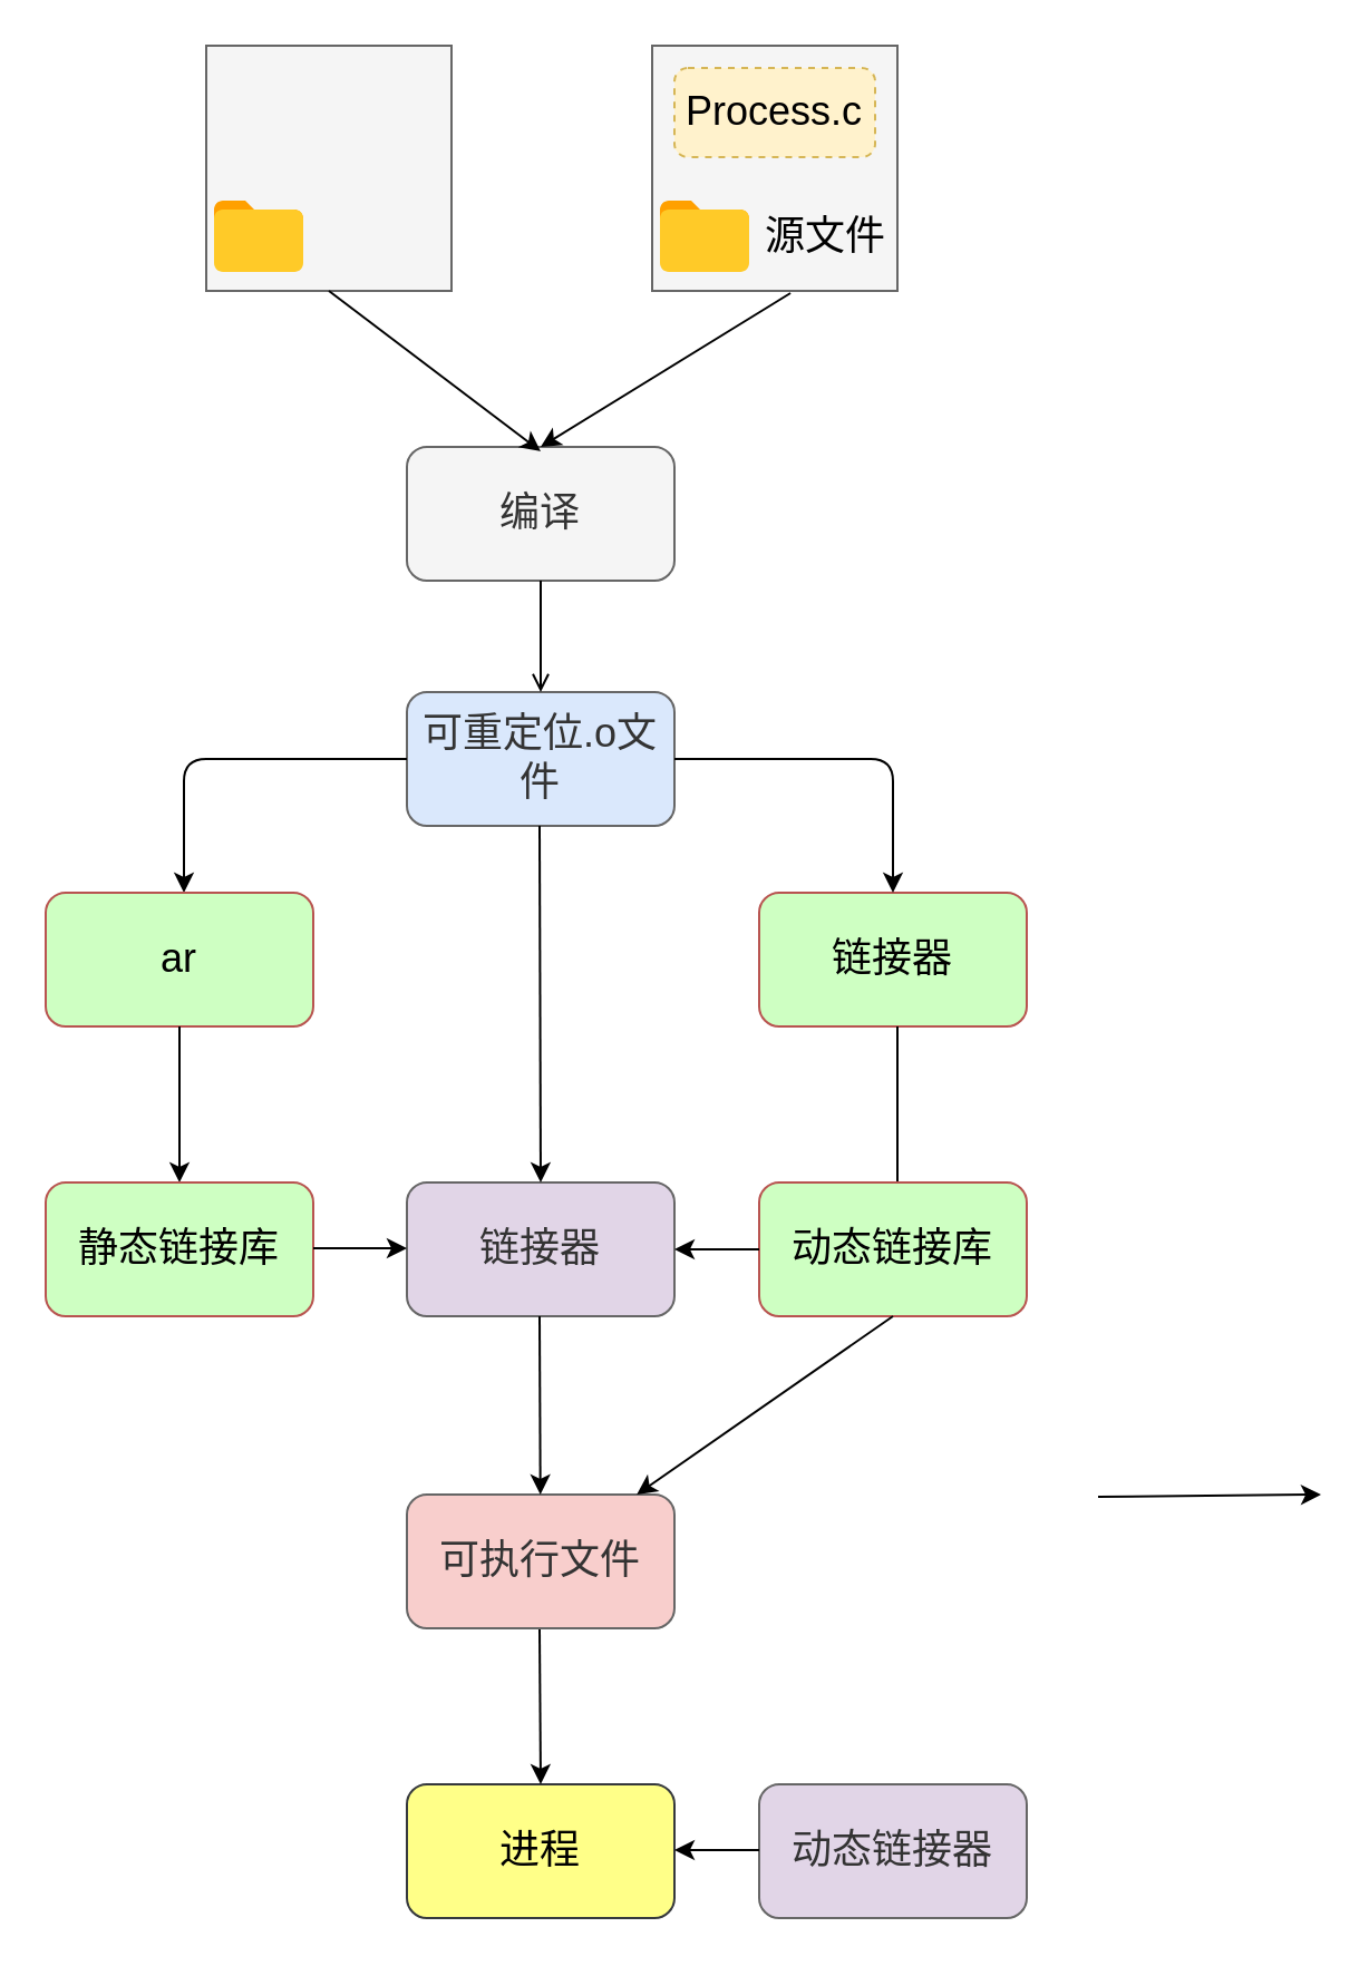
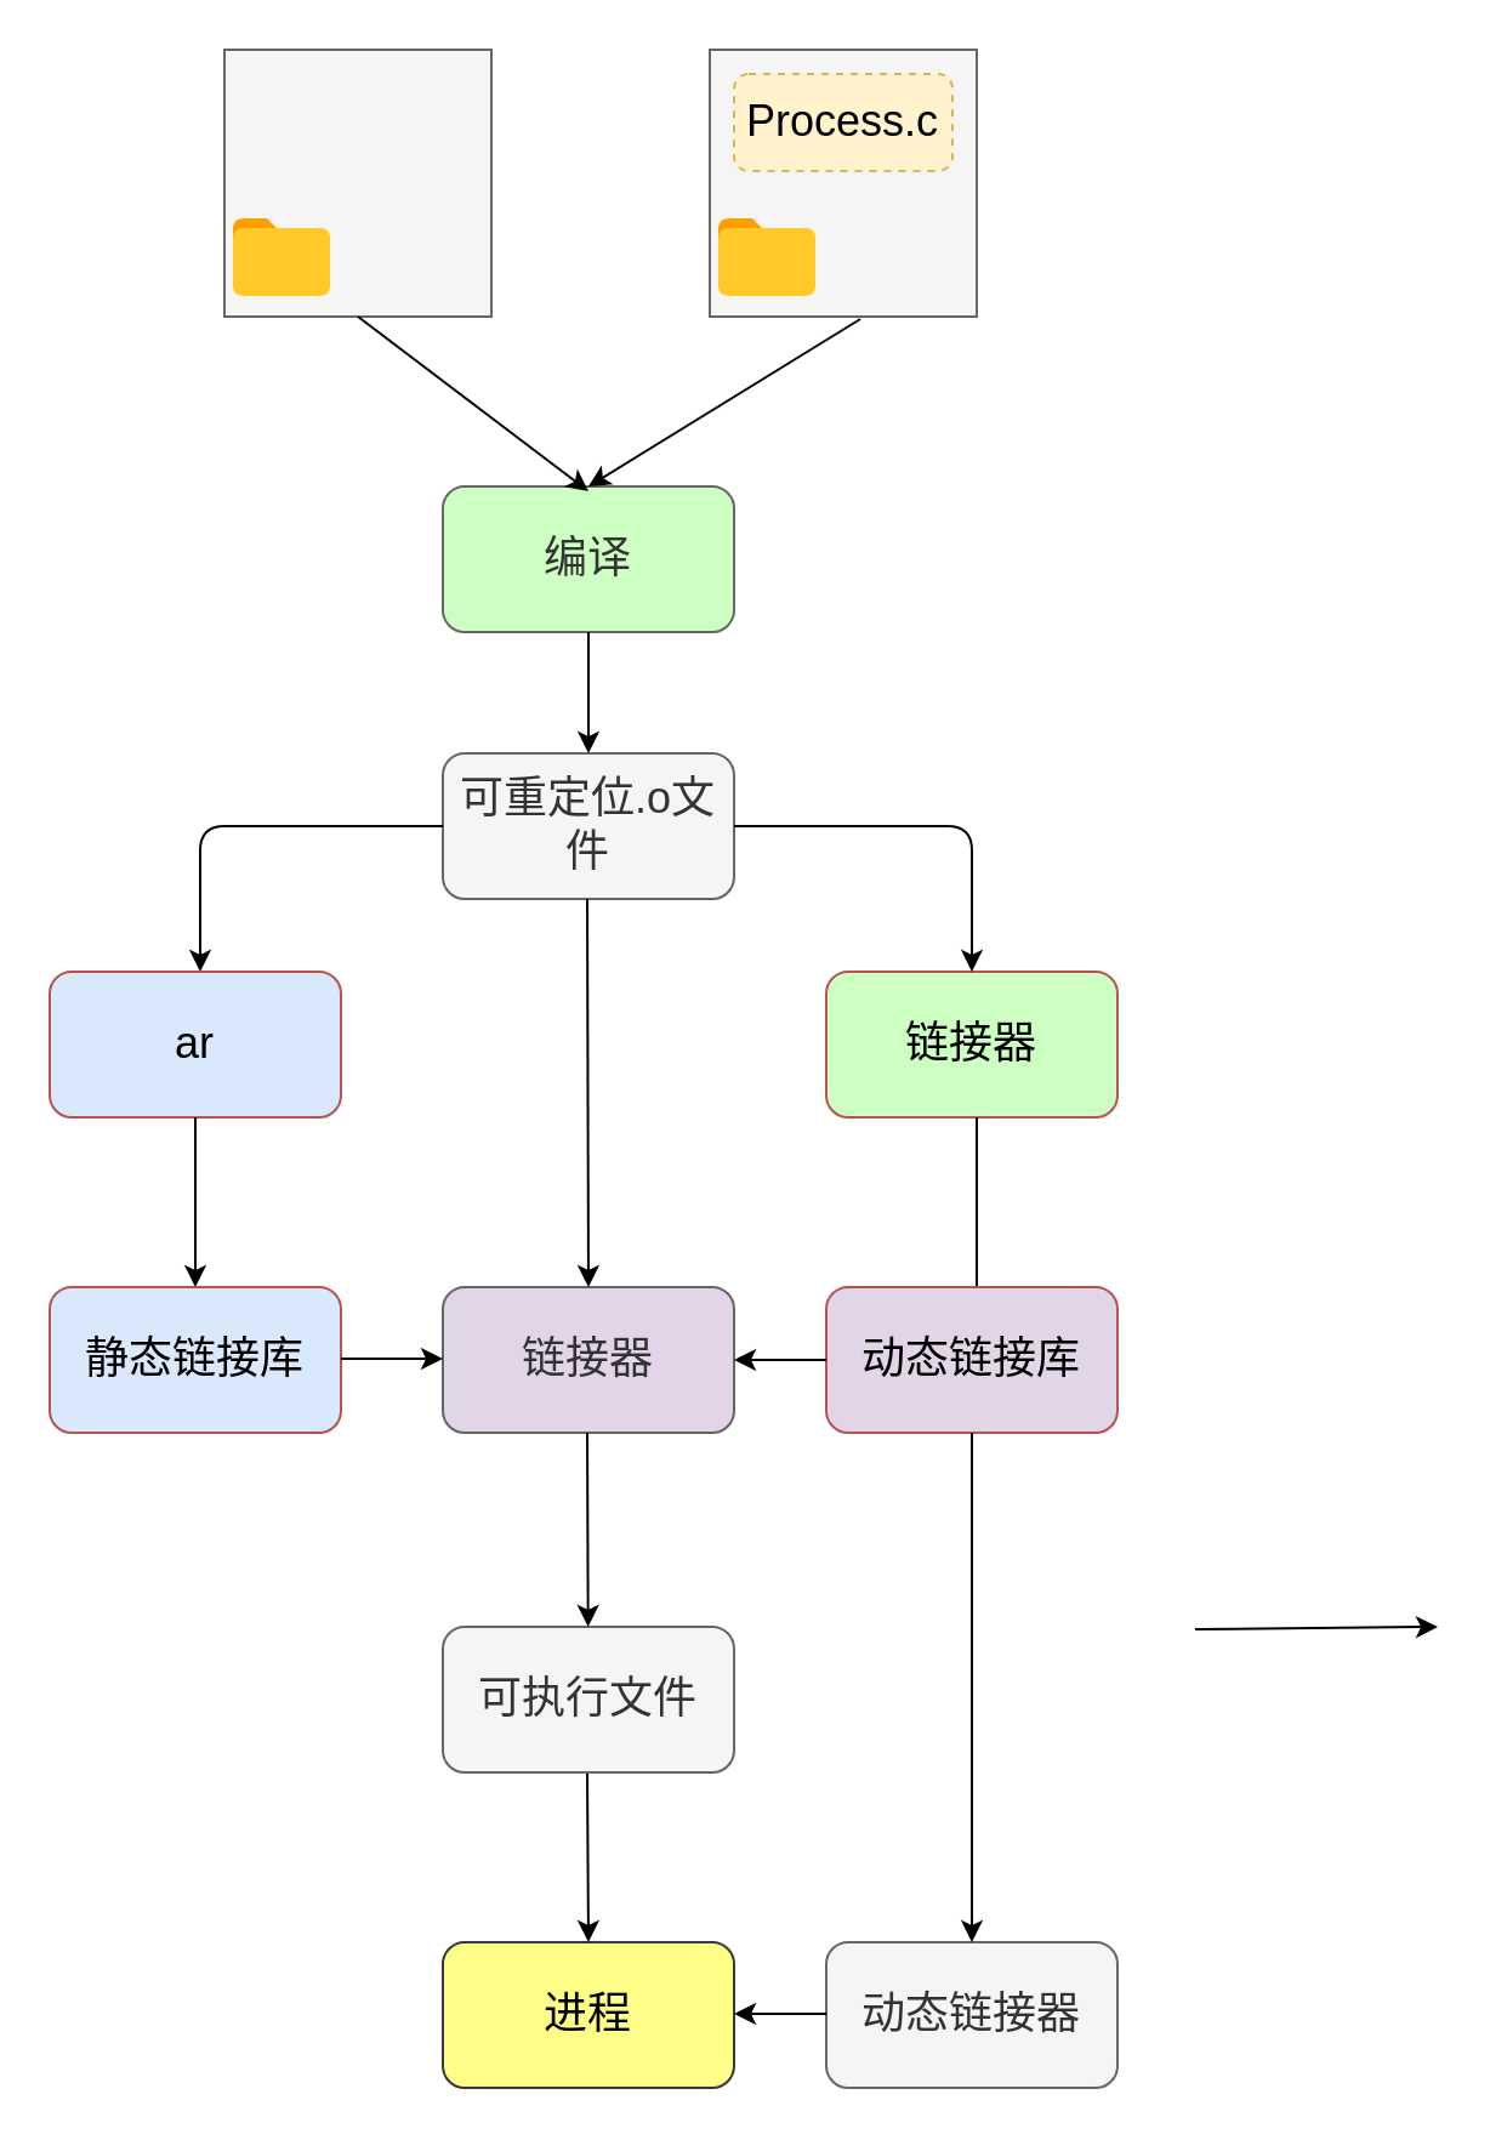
  <mxCell id="0" />
  <mxCell id="1" parent="0" />
  <mxCell id="2" value="" style="rounded=0;whiteSpace=wrap;html=1;fillColor=#f5f5f5;strokeColor=#666666;fontColor=#333333;" vertex="1" parent="1"><mxGeometry x="92" y="20" width="110" height="110" as="geometry" /></mxCell>
  <mxCell id="3" value="" style="rounded=0;whiteSpace=wrap;html=1;fillColor=#f5f5f5;strokeColor=#666666;fontColor=#333333;" vertex="1" parent="1"><mxGeometry x="292" y="20" width="110" height="110" as="geometry" /></mxCell>
  <mxCell id="4" value="" style="shape=image;verticalLabelPosition=bottom;verticalAlign=top;imageAspect=0;aspect=fixed;image=data:image/svg+xml,PHN2ZyB4bWxucz0iaHR0cDovL3d3dy53My5vcmcvMjAwMC9zdmciIHZlcnNpb249IjEiIHZpZXdCb3g9IjAgMCA0OCA0OCIgZW5hYmxlLWJhY2tncm91bmQ9Im5ldyAwIDAgNDggNDgiPiYjeGE7ICAgIDxwYXRoIGZpbGw9IiNGRkEwMDAiIGQ9Ik00MCwxMkgyMmwtNC00SDhjLTIuMiwwLTQsMS44LTQsNHY4aDQwdi00QzQ0LDEzLjgsNDIuMiwxMiw0MCwxMnoiLz4mI3hhOyAgICA8cGF0aCBmaWxsPSIjRkZDQTI4IiBkPSJNNDAsMTJIOGMtMi4yLDAtNCwxLjgtNCw0djIwYzAsMi4yLDEuOCw0LDQsNGgzMmMyLjIsMCw0LTEuOCw0LTRWMTZDNDQsMTMuOCw0Mi4yLDEyLDQwLDEyeiIvPiYjeGE7PC9zdmc+" vertex="1" parent="1"><mxGeometry x="92" y="82" width="48" height="48" as="geometry" /></mxCell>
  <mxCell id="5" value="" style="shape=image;verticalLabelPosition=bottom;verticalAlign=top;imageAspect=0;aspect=fixed;image=data:image/svg+xml,PHN2ZyB4bWxucz0iaHR0cDovL3d3dy53My5vcmcvMjAwMC9zdmciIHZlcnNpb249IjEiIHZpZXdCb3g9IjAgMCA0OCA0OCIgZW5hYmxlLWJhY2tncm91bmQ9Im5ldyAwIDAgNDggNDgiPiYjeGE7ICAgIDxwYXRoIGZpbGw9IiNGRkEwMDAiIGQ9Ik00MCwxMkgyMmwtNC00SDhjLTIuMiwwLTQsMS44LTQsNHY4aDQwdi00QzQ0LDEzLjgsNDIuMiwxMiw0MCwxMnoiLz4mI3hhOyAgICA8cGF0aCBmaWxsPSIjRkZDQTI4IiBkPSJNNDAsMTJIOGMtMi4yLDAtNCwxLjgtNCw0djIwYzAsMi4yLDEuOCw0LDQsNGgzMmMyLjIsMCw0LTEuOCw0LTRWMTZDNDQsMTMuOCw0Mi4yLDEyLDQwLDEyeiIvPiYjeGE7PC9zdmc+" vertex="1" parent="1"><mxGeometry x="292" y="82" width="48" height="48" as="geometry" /></mxCell>
  <mxCell id="6" value="&lt;font style=&quot;font-size: 18px&quot;&gt;Process.c&lt;/font&gt;" style="rounded=1;whiteSpace=wrap;html=1;fillColor=#fff2cc;strokeColor=#d6b656;dashed=1;" vertex="1" parent="1"><mxGeometry x="302" y="30" width="90" height="40" as="geometry" /></mxCell>
- <mxCell id="7" value="&lt;font style=&quot;font-size: 18px&quot;&gt;源文件&lt;/font&gt;" style="text;html=1;strokeColor=none;fillColor=none;align=center;verticalAlign=middle;whiteSpace=wrap;rounded=0;" vertex="1" parent="1"><mxGeometry x="340" y="96" width="60" height="20" as="geometry" /></mxCell>
- <mxCell id="8" value="&lt;font style=&quot;font-size: 18px&quot;&gt;编译&lt;/font&gt;" style="rounded=1;whiteSpace=wrap;html=1;fillColor=#f5f5f5;strokeColor=#666666;fontColor=#333333;" vertex="1" parent="1"><mxGeometry x="182" y="200" width="120" height="60" as="geometry" /></mxCell>
+ <mxCell id="8" value="&lt;font style=&quot;font-size: 18px&quot;&gt;编译&lt;/font&gt;" style="rounded=1;whiteSpace=wrap;html=1;fillColor=#ceffc2;strokeColor=#666666;fontColor=#333333;" vertex="1" parent="1"><mxGeometry x="182" y="200" width="120" height="60" as="geometry" /></mxCell>
  <mxCell id="9" value="" style="endArrow=classic;html=1;exitX=0.5;exitY=1;exitDx=0;exitDy=0;" edge="1" parent="1" source="2"><mxGeometry width="50" height="50" relative="1" as="geometry"><mxPoint x="232" y="180" as="sourcePoint" /><mxPoint x="242" y="202" as="targetPoint" /></mxGeometry></mxCell>
  <mxCell id="10" value="" style="endArrow=classic;html=1;exitX=0.564;exitY=1.009;exitDx=0;exitDy=0;exitPerimeter=0;entryX=0.5;entryY=0;entryDx=0;entryDy=0;" edge="1" parent="1" source="3" target="8"><mxGeometry width="50" height="50" relative="1" as="geometry"><mxPoint x="442" y="160" as="sourcePoint" /><mxPoint x="492" y="110" as="targetPoint" /></mxGeometry></mxCell>
- <mxCell id="11" value="&lt;font style=&quot;font-size: 18px&quot;&gt;可重定位.o文件&lt;/font&gt;" style="rounded=1;whiteSpace=wrap;html=1;fillColor=#dae8fc;strokeColor=#666666;fontColor=#333333;" vertex="1" parent="1"><mxGeometry x="182" y="310" width="120" height="60" as="geometry" /></mxCell>
- <mxCell id="12" value="" style="endArrow=open;html=1;exitX=0.5;exitY=1;exitDx=0;exitDy=0;entryX=0.5;entryY=0;entryDx=0;entryDy=0;" edge="1" parent="1" source="8" target="11"><mxGeometry width="50" height="50" relative="1" as="geometry"><mxPoint x="382" y="260" as="sourcePoint" /><mxPoint x="432" y="210" as="targetPoint" /></mxGeometry></mxCell>
+ <mxCell id="11" value="&lt;font style=&quot;font-size: 18px&quot;&gt;可重定位.o文件&lt;/font&gt;" style="rounded=1;whiteSpace=wrap;html=1;fillColor=#f5f5f5;strokeColor=#666666;fontColor=#333333;" vertex="1" parent="1"><mxGeometry x="182" y="310" width="120" height="60" as="geometry" /></mxCell>
+ <mxCell id="12" value="" style="endArrow=classic;html=1;exitX=0.5;exitY=1;exitDx=0;exitDy=0;entryX=0.5;entryY=0;entryDx=0;entryDy=0;" edge="1" parent="1" source="8" target="11"><mxGeometry width="50" height="50" relative="1" as="geometry"><mxPoint x="382" y="260" as="sourcePoint" /><mxPoint x="432" y="210" as="targetPoint" /></mxGeometry></mxCell>
  <mxCell id="13" value="" style="edgeStyle=segmentEdgeStyle;endArrow=classic;html=1;exitX=0;exitY=0.5;exitDx=0;exitDy=0;" edge="1" parent="1" source="11"><mxGeometry width="50" height="50" relative="1" as="geometry"><mxPoint x="112" y="320" as="sourcePoint" /><mxPoint x="82" y="400" as="targetPoint" /></mxGeometry></mxCell>
- <mxCell id="14" value="&lt;font style=&quot;font-size: 18px&quot;&gt;ar&lt;/font&gt;" style="rounded=1;whiteSpace=wrap;html=1;fillColor=#CEFFC2;strokeColor=#b85450;" vertex="1" parent="1"><mxGeometry x="20" y="400" width="120" height="60" as="geometry" /></mxCell>
+ <mxCell id="14" value="&lt;font style=&quot;font-size: 18px&quot;&gt;ar&lt;/font&gt;" style="rounded=1;whiteSpace=wrap;html=1;fillColor=#dae8fc;strokeColor=#b85450;" vertex="1" parent="1"><mxGeometry x="20" y="400" width="120" height="60" as="geometry" /></mxCell>
  <mxCell id="15" value="&lt;span style=&quot;font-size: 18px&quot;&gt;链接器&lt;/span&gt;" style="rounded=1;whiteSpace=wrap;html=1;fillColor=#CEFFC2;strokeColor=#b85450;" vertex="1" parent="1"><mxGeometry x="340" y="400" width="120" height="60" as="geometry" /></mxCell>
  <mxCell id="16" value="&lt;span style=&quot;font-size: 18px&quot;&gt;链接器&lt;/span&gt;" style="rounded=1;whiteSpace=wrap;html=1;fillColor=#E1D5E7;strokeColor=#666666;fontColor=#333333;" vertex="1" parent="1"><mxGeometry x="182" y="530" width="120" height="60" as="geometry" /></mxCell>
  <mxCell id="17" value="" style="endArrow=classic;html=1;exitX=0.5;exitY=1;exitDx=0;exitDy=0;entryX=0.5;entryY=0;entryDx=0;entryDy=0;" edge="1" parent="1" target="16"><mxGeometry width="50" height="50" relative="1" as="geometry"><mxPoint x="241.5" y="370" as="sourcePoint" /><mxPoint x="241.5" y="420" as="targetPoint" /></mxGeometry></mxCell>
  <mxCell id="18" value="" style="edgeStyle=segmentEdgeStyle;endArrow=classic;html=1;exitX=1;exitY=0.5;exitDx=0;exitDy=0;entryX=0.5;entryY=0;entryDx=0;entryDy=0;" edge="1" parent="1" source="11" target="15"><mxGeometry width="50" height="50" relative="1" as="geometry"><mxPoint x="460" y="330" as="sourcePoint" /><mxPoint x="402" y="390" as="targetPoint" /></mxGeometry></mxCell>
  <mxCell id="19" value="" style="endArrow=none;html=1;entryX=0.5;entryY=1;entryDx=0;entryDy=0;endFill=0;startArrow=classic;startFill=1;" edge="1" parent="1" target="14"><mxGeometry width="50" height="50" relative="1" as="geometry"><mxPoint x="80" y="530" as="sourcePoint" /><mxPoint x="152" y="480" as="targetPoint" /></mxGeometry></mxCell>
  <mxCell id="20" value="" style="endArrow=classic;html=1;entryX=0;entryY=0.65;entryDx=0;entryDy=0;entryPerimeter=0;endFill=1;" edge="1" parent="1"><mxGeometry width="50" height="50" relative="1" as="geometry"><mxPoint x="492" y="671" as="sourcePoint" /><mxPoint x="592" y="670" as="targetPoint" /></mxGeometry></mxCell>
  <mxCell id="21" value="" style="endArrow=none;html=1;entryX=0.5;entryY=1;entryDx=0;entryDy=0;" edge="1" parent="1"><mxGeometry width="50" height="50" relative="1" as="geometry"><mxPoint x="402" y="530" as="sourcePoint" /><mxPoint x="402" y="460" as="targetPoint" /></mxGeometry></mxCell>
  <mxCell id="22" value="&lt;span style=&quot;font-size: 18px&quot;&gt;进程&lt;/span&gt;" style="rounded=1;whiteSpace=wrap;html=1;fillColor=#ffff88;strokeColor=#36393d;" vertex="1" parent="1"><mxGeometry x="182" y="800" width="120" height="60" as="geometry" /></mxCell>
  <mxCell id="23" value="" style="endArrow=classic;html=1;exitX=0.5;exitY=1;exitDx=0;exitDy=0;entryX=0.5;entryY=0;entryDx=0;entryDy=0;" edge="1" parent="1"><mxGeometry width="50" height="50" relative="1" as="geometry"><mxPoint x="241.5" y="730" as="sourcePoint" /><mxPoint x="242" y="800" as="targetPoint" /></mxGeometry></mxCell>
- <mxCell id="24" value="&lt;font style=&quot;font-size: 18px&quot;&gt;静态链接库&lt;/font&gt;" style="rounded=1;whiteSpace=wrap;html=1;fillColor=#CEFFC2;strokeColor=#b85450;;" vertex="1" parent="1"><mxGeometry x="20" y="530" width="120" height="60" as="geometry" /></mxCell>
- <mxCell id="25" value="&lt;font style=&quot;font-size: 18px&quot;&gt;动态链接库&lt;/font&gt;" style="rounded=1;whiteSpace=wrap;html=1;fillColor=#CEFFC2;strokeColor=#b85450;" vertex="1" parent="1"><mxGeometry x="340" y="530" width="120" height="60" as="geometry" /></mxCell>
+ <mxCell id="24" value="&lt;font style=&quot;font-size: 18px&quot;&gt;静态链接库&lt;/font&gt;" style="rounded=1;whiteSpace=wrap;html=1;fillColor=#dae8fc;strokeColor=#b85450;" vertex="1" parent="1"><mxGeometry x="20" y="530" width="120" height="60" as="geometry" /></mxCell>
+ <mxCell id="25" value="&lt;font style=&quot;font-size: 18px&quot;&gt;动态链接库&lt;/font&gt;" style="rounded=1;whiteSpace=wrap;html=1;fillColor=#e1d5e7;strokeColor=#b85450;" vertex="1" parent="1"><mxGeometry x="340" y="530" width="120" height="60" as="geometry" /></mxCell>
  <mxCell id="26" value="" style="endArrow=classic;html=1;entryX=1;entryY=0.5;entryDx=0;entryDy=0;exitX=0;exitY=0.5;exitDx=0;exitDy=0;" edge="1" parent="1" source="25" target="16"><mxGeometry width="50" height="50" relative="1" as="geometry"><mxPoint x="382" y="660" as="sourcePoint" /><mxPoint x="432" y="610" as="targetPoint" /></mxGeometry></mxCell>
  <mxCell id="27" value="" style="endArrow=classic;html=1;exitX=0;exitY=0.5;exitDx=0;exitDy=0;" edge="1" parent="1"><mxGeometry width="50" height="50" relative="1" as="geometry"><mxPoint x="140" y="559.5" as="sourcePoint" /><mxPoint x="182" y="559.5" as="targetPoint" /></mxGeometry></mxCell>
- <mxCell id="28" value="&lt;span style=&quot;font-size: 18px&quot;&gt;可执行文件&lt;/span&gt;" style="rounded=1;whiteSpace=wrap;html=1;fillColor=#f8cecc;strokeColor=#666666;fontColor=#333333;" vertex="1" parent="1"><mxGeometry x="182" y="670" width="120" height="60" as="geometry" /></mxCell>
+ <mxCell id="28" value="&lt;span style=&quot;font-size: 18px&quot;&gt;可执行文件&lt;/span&gt;" style="rounded=1;whiteSpace=wrap;html=1;fillColor=#f5f5f5;strokeColor=#666666;fontColor=#333333;" vertex="1" parent="1"><mxGeometry x="182" y="670" width="120" height="60" as="geometry" /></mxCell>
  <mxCell id="29" value="" style="endArrow=classic;html=1;exitX=0.5;exitY=1;exitDx=0;exitDy=0;" edge="1" parent="1" target="28"><mxGeometry width="50" height="50" relative="1" as="geometry"><mxPoint x="241.5" y="590" as="sourcePoint" /><mxPoint x="242" y="740" as="targetPoint" /></mxGeometry></mxCell>
- <mxCell id="30" value="&lt;span style=&quot;font-size: 18px&quot;&gt;动态链接器&lt;/span&gt;" style="rounded=1;whiteSpace=wrap;html=1;fillColor=#e1d5e7;strokeColor=#666666;fontColor=#333333;" vertex="1" parent="1"><mxGeometry x="340" y="800" width="120" height="60" as="geometry" /></mxCell>
- <mxCell id="31" value="" style="endArrow=classic;html=1;exitX=0.5;exitY=1;exitDx=0;exitDy=0;" edge="1" parent="1" source="25" target="28"><mxGeometry width="50" height="50" relative="1" as="geometry"><mxPoint x="432" y="660" as="sourcePoint" /><mxPoint x="482" y="610" as="targetPoint" /></mxGeometry></mxCell>
+ <mxCell id="30" value="&lt;span style=&quot;font-size: 18px&quot;&gt;动态链接器&lt;/span&gt;" style="rounded=1;whiteSpace=wrap;html=1;fillColor=#f5f5f5;strokeColor=#666666;fontColor=#333333;" vertex="1" parent="1"><mxGeometry x="340" y="800" width="120" height="60" as="geometry" /></mxCell>
+ <mxCell id="31" value="" style="endArrow=classic;html=1;exitX=0.5;exitY=1;exitDx=0;exitDy=0;" edge="1" parent="1" source="25" target="30"><mxGeometry width="50" height="50" relative="1" as="geometry"><mxPoint x="432" y="660" as="sourcePoint" /><mxPoint x="482" y="610" as="targetPoint" /></mxGeometry></mxCell>
  <mxCell id="32" value="" style="endArrow=classic;html=1;entryX=1;entryY=0.5;entryDx=0;entryDy=0;exitX=0;exitY=0.5;exitDx=0;exitDy=0;" edge="1" parent="1"><mxGeometry width="50" height="50" relative="1" as="geometry"><mxPoint x="340" y="829.5" as="sourcePoint" /><mxPoint x="302" y="829.5" as="targetPoint" /></mxGeometry></mxCell>
